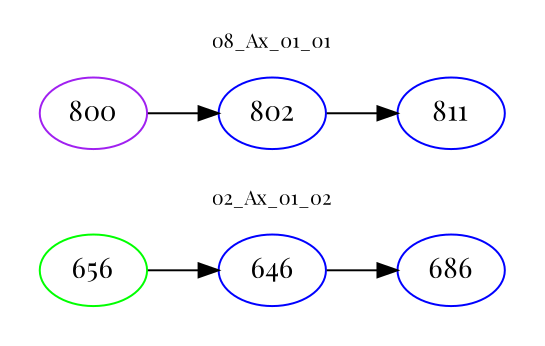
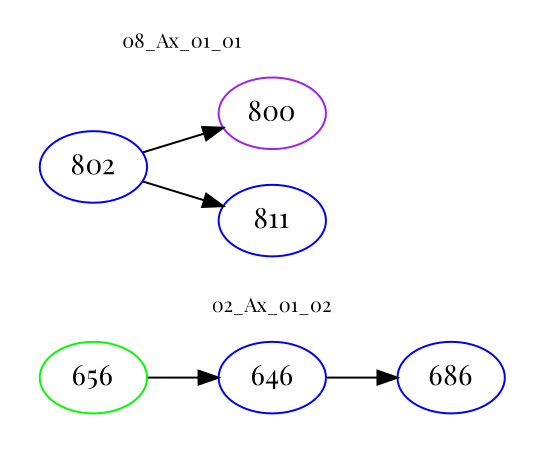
  digraph {
    fontname="Playfair Display"
    rankdir=LR
    node [color=blue fontname="Playfair Display"]
    edge [color=black fontname="Playfair Display"]
    n1 [label=646]
    n2 [color=green label=656]
    n3 [label=686]
    n4 [label=802]
    n5 [label=811]
    n6 [color=purple label=800]
    subgraph cluster_1 {
      color=white
      fontsize=10
      label="02_Ax_01_02"
      n1
      n2
      n3
    }
    subgraph cluster_2 {
      color=white
      fontsize=10
      label="08_Ax_01_01"
      n4
      n5
      n6
    }
    n1 -> n3
    n2 -> n1
    n4 -> n5
-   n6 -> n4
+   n4 -> n6
  }
